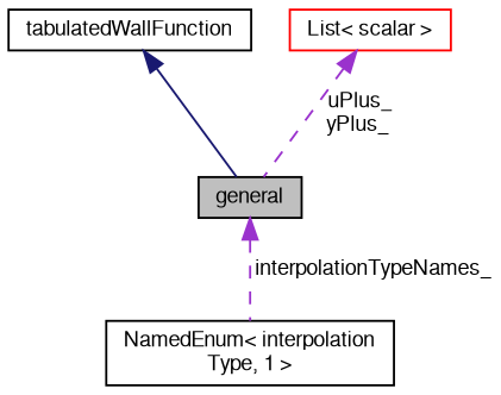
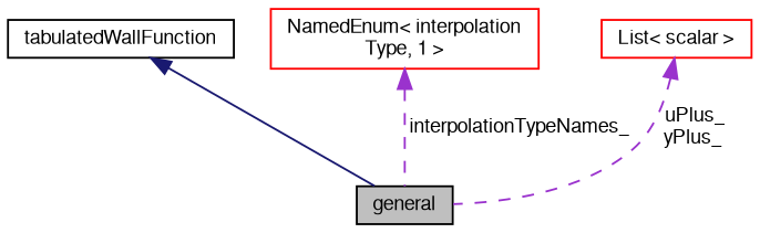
  digraph {
    node [color=black fontname=FreeSans fontsize=10 shape=record]
    edge [color=darkorchid3 dir=back fontname=FreeSans fontsize=10 labelfontname=FreeSans labelfontsize=10 style=dashed]
    n1 [fillcolor=grey75 fontcolor=black height=0.2 label=general style=filled width=0.4]
    n2 [height=0.2 label=tabulatedWallFunction width=0.4]
-   n3 [height=0.2 label="NamedEnum\< interpolation\lType, 1 \>" width=0.4]
+   n3 [color=red height=0.2 label="NamedEnum\< interpolation\lType, 1 \>" width=0.4]
    n4 [color=red height=0.2 label="List\< scalar \>" width=0.4]
    n2 -> n1 [color=midnightblue style=solid]
-   n1 -> n3 [label=" interpolationTypeNames_"]
+   n3 -> n1 [label=" interpolationTypeNames_"]
    n4 -> n1 [label=" uPlus_\nyPlus_"]
  }
